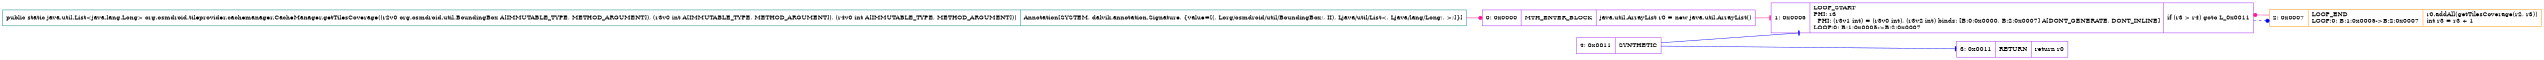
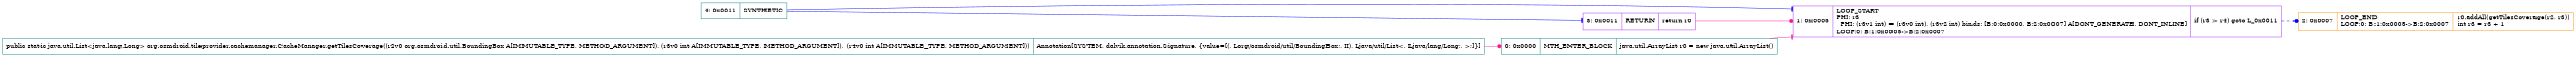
  digraph {
    rankdir=LR
    node [color=purple shape=record]
    edge [arrowhead=tee color=deeppink]
-   n1 [label="{0\:\ 0x0000|MTH_ENTER_BLOCK\l|java.util.ArrayList r0 = new java.util.ArrayList()\l}"]
+   n1 [color=teal label="{0\:\ 0x0000|MTH_ENTER_BLOCK\l|java.util.ArrayList r0 = new java.util.ArrayList()\l}"]
    n2 [label="{1\:\ 0x0005|LOOP_START\lPHI: r3 \l  PHI: (r3v1 int) = (r3v0 int), (r3v2 int) binds: [B:0:0x0000, B:2:0x0007] A[DONT_GENERATE, DONT_INLINE]\lLOOP:0: B:1:0x0005\-\>B:2:0x0007\l|if (r3 \> r4) goto L_0x0011\l}"]
    n3 [color=darkorange label="{2\:\ 0x0007|LOOP_END\lLOOP:0: B:1:0x0005\-\>B:2:0x0007\l|r0.addAll(getTilesCoverage(r2, r3))\lint r3 = r3 + 1\l}"]
-   n4 [label="{4\:\ 0x0011|SYNTHETIC\l}"]
+   n4 [color=teal label="{4\:\ 0x0011|SYNTHETIC\l}"]
    n5 [label="{3\:\ 0x0011|RETURN\l|return r0\l}"]
    n6 [color=teal label="{public static java.util.List\<java.lang.Long\> org.osmdroid.tileprovider.cachemanager.CacheManager.getTilesCoverage((r2v0 org.osmdroid.util.BoundingBox A[IMMUTABLE_TYPE, METHOD_ARGUMENT]), (r3v0 int A[IMMUTABLE_TYPE, METHOD_ARGUMENT]), (r4v0 int A[IMMUTABLE_TYPE, METHOD_ARGUMENT]))  | Annotation[SYSTEM, dalvik.annotation.Signature, \{value=[(, Lorg\/osmdroid\/util\/BoundingBox;, II), Ljava\/util\/List\<, Ljava\/lang\/Long;, \>;]\}]\l}"]
    n1 -> n2
    n2 -> n3 [arrowhead=dot color=blue style=dashed]
-   n3 -> n2 [arrowhead=dot]
+   n5 -> n2 [arrowhead=dot]
    n4 -> n2 [color=blue]
    n4 -> n5 [color=blue]
    n6 -> n1 [arrowhead=dot]
  }
